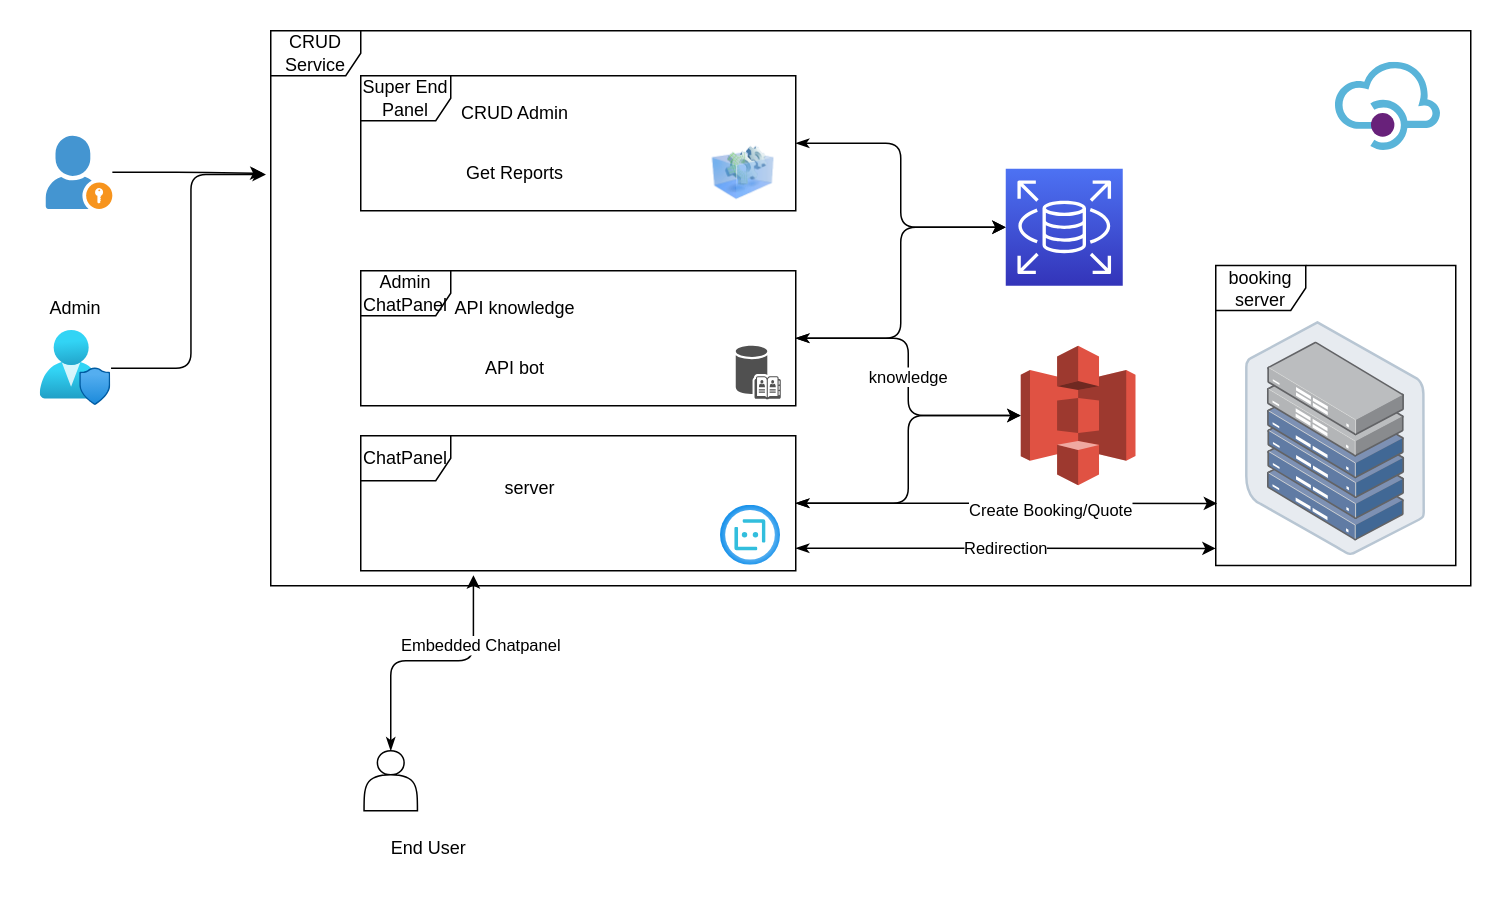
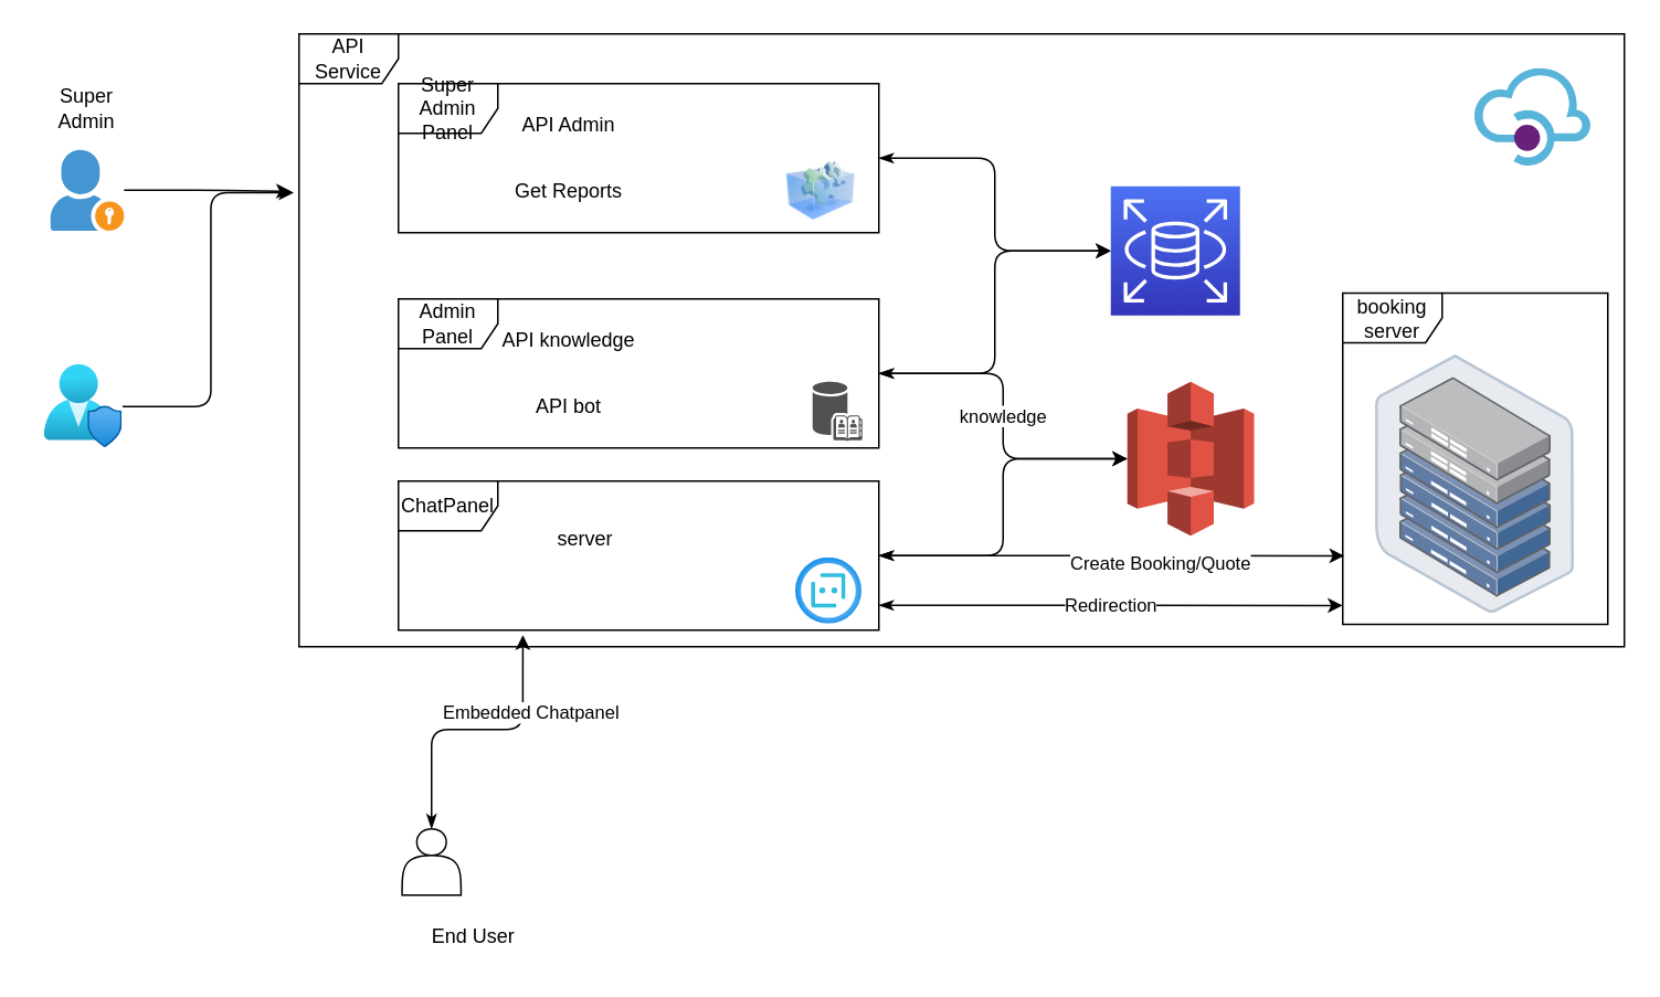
  <mxCell id="0" />
  <mxCell id="1" parent="0" />
  <mxCell id="2" value="" style="image;html=1;image=img/lib/clip_art/computers/Virtual_Application_128x128.png" vertex="1" parent="1"><mxGeometry x="470" y="97.2" width="50" height="35.6" as="geometry" /></mxCell>
  <mxCell id="3" value="" style="group" vertex="1" connectable="0" parent="1"><mxGeometry x="22.2" y="50" width="60" height="88.8" as="geometry" /></mxCell>
  <mxCell id="4" value="" style="shadow=0;dashed=0;html=1;strokeColor=none;fillColor=#4495D1;labelPosition=center;verticalLabelPosition=bottom;verticalAlign=top;align=center;outlineConnect=0;shape=mxgraph.veeam.portal_admin;" vertex="1" parent="3"><mxGeometry x="7.8" y="40" width="44.4" height="48.8" as="geometry" /></mxCell>
- <mxCell id="6" value="CRUD Service" style="shape=umlFrame;whiteSpace=wrap;html=1;" vertex="1" parent="1"><mxGeometry x="180" y="20" width="800" height="370" as="geometry" /></mxCell>
+ <mxCell id="5" value="Super Admin" style="text;strokeColor=none;align=center;fillColor=none;html=1;verticalAlign=middle;whiteSpace=wrap;rounded=0;" vertex="1" parent="3"><mxGeometry width="60" height="30" as="geometry" /></mxCell>
+ <mxCell id="6" value="API Service" style="shape=umlFrame;whiteSpace=wrap;html=1;" vertex="1" parent="1"><mxGeometry x="180" y="20" width="800" height="370" as="geometry" /></mxCell>
  <mxCell id="7" style="edgeStyle=orthogonalEdgeStyle;html=1;entryX=0;entryY=0.5;entryDx=0;entryDy=0;entryPerimeter=0;startArrow=classicThin;startFill=1;" edge="1" parent="1" source="8" target="17"><mxGeometry relative="1" as="geometry" /></mxCell>
- <mxCell id="8" value="Super End Panel" style="shape=umlFrame;whiteSpace=wrap;html=1;" vertex="1" parent="1"><mxGeometry x="240" y="50" width="290" height="90" as="geometry" /></mxCell>
+ <mxCell id="8" value="Super Admin Panel" style="shape=umlFrame;whiteSpace=wrap;html=1;" vertex="1" parent="1"><mxGeometry x="240" y="50" width="290" height="90" as="geometry" /></mxCell>
  <mxCell id="9" style="edgeStyle=orthogonalEdgeStyle;html=1;entryX=-0.006;entryY=0.257;entryDx=0;entryDy=0;entryPerimeter=0;" edge="1" parent="1" source="4" target="6"><mxGeometry relative="1" as="geometry" /></mxCell>
  <mxCell id="10" value="" style="group" vertex="1" connectable="0" parent="1"><mxGeometry x="20" y="190" width="60" height="80" as="geometry" /></mxCell>
  <mxCell id="11" value="" style="aspect=fixed;html=1;points=[];align=center;image;fontSize=12;image=img/lib/azure2/management_governance/User_Privacy.svg;" vertex="1" parent="10"><mxGeometry x="6.47" y="30" width="47.06" height="50" as="geometry" /></mxCell>
- <mxCell id="12" value="Admin" style="text;strokeColor=none;align=center;fillColor=none;html=1;verticalAlign=middle;whiteSpace=wrap;rounded=0;" vertex="1" parent="10"><mxGeometry width="60" height="30" as="geometry" /></mxCell>
  <mxCell id="13" style="edgeStyle=orthogonalEdgeStyle;html=1;entryX=-0.004;entryY=0.259;entryDx=0;entryDy=0;entryPerimeter=0;" edge="1" parent="1" source="11" target="6"><mxGeometry relative="1" as="geometry" /></mxCell>
  <mxCell id="14" style="edgeStyle=orthogonalEdgeStyle;html=1;entryX=0;entryY=0.5;entryDx=0;entryDy=0;entryPerimeter=0;startArrow=classicThin;startFill=1;" edge="1" parent="1" source="16" target="17"><mxGeometry relative="1" as="geometry" /></mxCell>
  <mxCell id="15" value="knowledge" style="edgeStyle=orthogonalEdgeStyle;html=1;entryX=0;entryY=0.5;entryDx=0;entryDy=0;entryPerimeter=0;startArrow=classicThin;startFill=1;" edge="1" parent="1" source="16" target="22"><mxGeometry relative="1" as="geometry" /></mxCell>
- <mxCell id="16" value="Admin ChatPanel" style="shape=umlFrame;whiteSpace=wrap;html=1;" vertex="1" parent="1"><mxGeometry x="240" y="180" width="290" height="90" as="geometry" /></mxCell>
+ <mxCell id="16" value="Admin Panel" style="shape=umlFrame;whiteSpace=wrap;html=1;" vertex="1" parent="1"><mxGeometry x="240" y="180" width="290" height="90" as="geometry" /></mxCell>
  <mxCell id="17" value="" style="sketch=0;points=[[0,0,0],[0.25,0,0],[0.5,0,0],[0.75,0,0],[1,0,0],[0,1,0],[0.25,1,0],[0.5,1,0],[0.75,1,0],[1,1,0],[0,0.25,0],[0,0.5,0],[0,0.75,0],[1,0.25,0],[1,0.5,0],[1,0.75,0]];outlineConnect=0;fontColor=#232F3E;gradientColor=#4D72F3;gradientDirection=north;fillColor=#3334B9;strokeColor=#ffffff;dashed=0;verticalLabelPosition=bottom;verticalAlign=top;align=center;html=1;fontSize=12;fontStyle=0;aspect=fixed;shape=mxgraph.aws4.resourceIcon;resIcon=mxgraph.aws4.rds;" vertex="1" parent="1"><mxGeometry x="670" y="112" width="78" height="78" as="geometry" /></mxCell>
- <mxCell id="18" value="CRUD Admin" style="text;strokeColor=none;align=center;fillColor=none;html=1;verticalAlign=middle;whiteSpace=wrap;rounded=0;" vertex="1" parent="1"><mxGeometry x="300" y="60" width="86" height="30" as="geometry" /></mxCell>
+ <mxCell id="18" value="API Admin" style="text;strokeColor=none;align=center;fillColor=none;html=1;verticalAlign=middle;whiteSpace=wrap;rounded=0;" vertex="1" parent="1"><mxGeometry x="300" y="60" width="86" height="30" as="geometry" /></mxCell>
  <mxCell id="19" value="Get Reports" style="text;strokeColor=none;align=center;fillColor=none;html=1;verticalAlign=middle;whiteSpace=wrap;rounded=0;" vertex="1" parent="1"><mxGeometry x="300" y="100" width="86" height="30" as="geometry" /></mxCell>
  <mxCell id="20" value="API knowledge" style="text;strokeColor=none;align=center;fillColor=none;html=1;verticalAlign=middle;whiteSpace=wrap;rounded=0;" vertex="1" parent="1"><mxGeometry x="300" y="190" width="86" height="30" as="geometry" /></mxCell>
  <mxCell id="21" value="API bot" style="text;strokeColor=none;align=center;fillColor=none;html=1;verticalAlign=middle;whiteSpace=wrap;rounded=0;" vertex="1" parent="1"><mxGeometry x="300" y="230" width="86" height="30" as="geometry" /></mxCell>
  <mxCell id="22" value="" style="outlineConnect=0;dashed=0;verticalLabelPosition=bottom;verticalAlign=top;align=center;html=1;shape=mxgraph.aws3.s3;fillColor=#E05243;gradientColor=none;" vertex="1" parent="1"><mxGeometry x="680" y="230" width="76.5" height="93" as="geometry" /></mxCell>
  <mxCell id="23" style="edgeStyle=orthogonalEdgeStyle;html=1;entryX=0;entryY=0.5;entryDx=0;entryDy=0;entryPerimeter=0;startArrow=classicThin;startFill=1;" edge="1" parent="1" source="27" target="22"><mxGeometry relative="1" as="geometry" /></mxCell>
  <mxCell id="24" style="edgeStyle=orthogonalEdgeStyle;html=1;entryX=0.006;entryY=0.793;entryDx=0;entryDy=0;entryPerimeter=0;startArrow=classicThin;startFill=1;" edge="1" parent="1" source="27" target="31"><mxGeometry relative="1" as="geometry" /></mxCell>
  <mxCell id="25" value="Create Booking/Quote" style="edgeLabel;html=1;align=center;verticalAlign=middle;resizable=0;points=[];" vertex="1" connectable="0" parent="24"><mxGeometry x="0.207" y="-4" relative="1" as="geometry"><mxPoint as="offset" /></mxGeometry></mxCell>
  <mxCell id="26" value="Redirection" style="edgeStyle=orthogonalEdgeStyle;html=1;entryX=0;entryY=0.943;entryDx=0;entryDy=0;entryPerimeter=0;startArrow=classicThin;startFill=1;" edge="1" parent="1" source="27" target="31"><mxGeometry relative="1" as="geometry"><Array as="points"><mxPoint x="600" y="365" /><mxPoint x="600" y="365" /></Array></mxGeometry></mxCell>
  <mxCell id="27" value="ChatPanel" style="shape=umlFrame;whiteSpace=wrap;html=1;" vertex="1" parent="1"><mxGeometry x="240" y="290" width="290" height="90" as="geometry" /></mxCell>
  <mxCell id="28" value="Embedded Chatpanel" style="edgeStyle=orthogonalEdgeStyle;html=1;exitX=0.5;exitY=0;exitDx=0;exitDy=0;entryX=0.259;entryY=1.033;entryDx=0;entryDy=0;entryPerimeter=0;startArrow=classicThin;startFill=1;" edge="1" parent="1" source="29" target="27"><mxGeometry x="0.454" y="-5" relative="1" as="geometry"><mxPoint as="offset" /></mxGeometry></mxCell>
  <mxCell id="29" value="" style="shape=actor;whiteSpace=wrap;html=1;" vertex="1" parent="1"><mxGeometry x="242.2" y="500" width="35.6" height="40" as="geometry" /></mxCell>
  <mxCell id="30" value="server" style="text;strokeColor=none;align=center;fillColor=none;html=1;verticalAlign=middle;whiteSpace=wrap;rounded=0;" vertex="1" parent="1"><mxGeometry x="310" y="310" width="86" height="30" as="geometry" /></mxCell>
  <mxCell id="31" value="booking server" style="shape=umlFrame;whiteSpace=wrap;html=1;" vertex="1" parent="1"><mxGeometry x="810" y="176.5" width="160" height="200" as="geometry" /></mxCell>
  <mxCell id="32" value="" style="aspect=fixed;html=1;points=[];align=center;image;fontSize=12;image=img/lib/azure2/ai_machine_learning/Bot_Services.svg;container=0;" vertex="1" parent="1"><mxGeometry x="480" y="336.5" width="40" height="40" as="geometry" /></mxCell>
  <mxCell id="33" value="" style="points=[];aspect=fixed;html=1;align=center;shadow=0;dashed=0;image;image=img/lib/allied_telesis/storage/Datacenter_Server_Half_Rack_ToR.svg;" vertex="1" parent="1"><mxGeometry x="830" y="214.08" width="120" height="155.92" as="geometry" /></mxCell>
  <mxCell id="34" value="" style="sketch=0;aspect=fixed;html=1;points=[];align=center;image;fontSize=12;image=img/lib/mscae/API_Management.svg;" vertex="1" parent="1"><mxGeometry x="890" y="41.2" width="70" height="58.8" as="geometry" /></mxCell>
  <mxCell id="35" value="" style="sketch=0;shadow=0;dashed=0;html=1;strokeColor=none;fillColor=#505050;labelPosition=center;verticalLabelPosition=bottom;verticalAlign=top;outlineConnect=0;align=center;shape=mxgraph.office.databases.address_book_store;container=0;" vertex="1" parent="1"><mxGeometry x="490" y="230" width="30" height="35.6" as="geometry" /></mxCell>
  <mxCell id="36" value="End User" style="text;html=1;align=center;verticalAlign=middle;resizable=0;points=[];autosize=1;strokeColor=none;fillColor=none;" vertex="1" parent="1"><mxGeometry x="250" y="550" width="70" height="30" as="geometry" /></mxCell>
